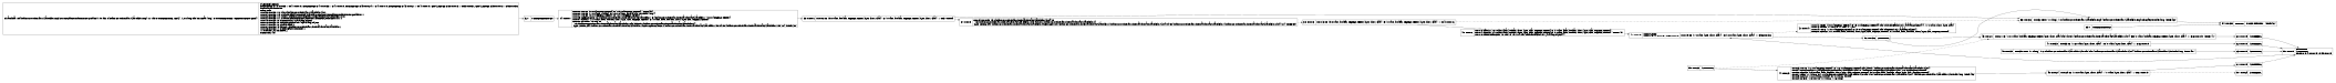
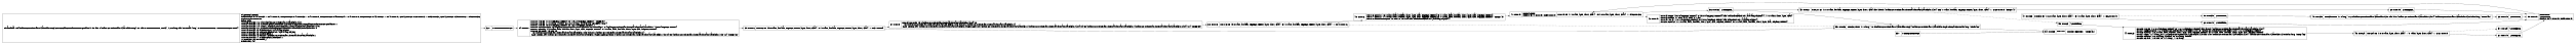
  digraph {
    rankdir=LR
    node [shape=record]
    n1 [label="{32\:\ ?|MTH_ENTER_BLOCK\l}"]
    n2 [label="{34\:\ 0x0000|0x0000: MOVE  (r0 I:??[OBJECT, ARRAY]) = (r19 I:??[OBJECT, ARRAY])  (LINE:454)\l0x0002: MOVE  (r1 I:??[long, double]) = (r20 I:??[long, double] A[D('newHead' long)]) \l0x0004: MOVE  (r3 I:??[OBJECT, ARRAY]) = (r0 I:??[OBJECT, ARRAY]) \l0x0005: CHECK_CAST (r3 I:kotlinx.coroutines.flow.internal.AbstractSharedFlow) = (kotlinx.coroutines.flow.internal.AbstractSharedFlow) (r3 I:??[OBJECT, ARRAY]) \l0x0007: CONST  (r4 I:??[int, float, boolean, short, byte, char, OBJECT, ARRAY]) = (0 ??[int, float, boolean, short, byte, char, OBJECT, ARRAY]) \l0x0008: INVOKE  (r5 I:int) = \l  (r3 I:kotlinx.coroutines.flow.internal.AbstractSharedFlow A[D('this_$iv' kotlinx.coroutines.flow.internal.AbstractSharedFlow)])\l type: STATIC call: kotlinx.coroutines.flow.internal.AbstractSharedFlow.access$getNCollectors(kotlinx.coroutines.flow.internal.AbstractSharedFlow):int A[MD:(kotlinx.coroutines.flow.internal.AbstractSharedFlow):int (m)] (LINE:738)\l}"]
    n3 [label="{35\:\ 0x000c|0x000c: IF  (r5 I:??[int, boolean, OBJECT, ARRAY, byte, short, char]) != (0 ??[int, boolean, OBJECT, ARRAY, byte, short, char])  \-\> B:37:0x000f \l}"]
    n4 [label="{37\:\ 0x000f|0x000f: INVOKE  (r5 I:kotlinx.coroutines.flow.internal.AbstractSharedFlowSlot[]) = \l  (r3 I:kotlinx.coroutines.flow.internal.AbstractSharedFlow A[D('this_$iv' kotlinx.coroutines.flow.internal.AbstractSharedFlow)])\l type: STATIC call: kotlinx.coroutines.flow.internal.AbstractSharedFlow.access$getSlots(kotlinx.coroutines.flow.internal.AbstractSharedFlow):kotlinx.coroutines.flow.internal.AbstractSharedFlowSlot[] A[MD:(kotlinx.coroutines.flow.internal.AbstractSharedFlow):kotlinx.coroutines.flow.internal.AbstractSharedFlowSlot[] (m)] (LINE:739)\l}"]
    n5 [label="{53\:\ 0x003c|0x003c: IPUT  (r1 I:long), (r0 I:kotlinx.coroutines.flow.SharedFlowImpl) kotlinx.coroutines.flow.SharedFlowImpl.minCollectorIndex long  (LINE:460)\l}"]
    n6 [label="{38\:\ 0x0013|0x0013: IF  (r5 I:??[int, boolean, OBJECT, ARRAY, byte, short, char]) != (0 ??[int, boolean, OBJECT, ARRAY, byte, short, char])  \-\> B:40:0x0016 \l}"]
    n7 [label="{54\:\ 0x003e|RETURN\l|0x003e: RETURN    (LINE:461)\l}"]
    n8 [label="{40\:\ 0x0016|0x0016: CONST  (r6 I:??[int, float, boolean, short, byte, char, OBJECT, ARRAY]) = (0 ??[int, float, boolean, short, byte, char, OBJECT, ARRAY]) \l0x0017: CONST  (r7 I:??[int, float, boolean, short, byte, char, OBJECT, ARRAY]) = (0 ??[int, float, boolean, short, byte, char, OBJECT, ARRAY])  (LINE:740)\l0x0018: ARRAY_LENGTH  (r8 I:int) = (r5 I:??[] A[D('$this$forEach$iv$iv' java.lang.Object[])]) \l}"]
    n9 [label="{41\:\ 0x0019|LOOP_START\lLOOP:0: B:41:0x0019\-\>B:59:0x0019\l|0x0019: IF  (r7 I:??[int, byte, short, char]) \>= (r8 I:??[int, byte, short, char])  \-\> B:56:0x003c \l}"]
    n10 [label="{42\:\ 0x001b|0x001b: AGET  (r9 I:??[OBJECT, ARRAY]) = (r5 I:??[OBJECT, ARRAY][] A[D('$this$forEach$iv$iv' java.lang.Object[])]), (r7 I:??[int, short, byte, char]) \l0x001d: ARITH  (r7 I:int) = (r7 I:int) + (1 int) \l0x001f: MOVE  (r10 I:??[OBJECT, ARRAY]) = (r9 I:??[OBJECT, ARRAY] A[D('element$iv$iv' java.lang.Object)]) \l0x0020: CONST  (r11 I:??[int, float, boolean, short, byte, char, OBJECT, ARRAY]) = (0 ??[int, float, boolean, short, byte, char, OBJECT, ARRAY]) \l}"]
    n11 [label="{56\:\ 0x003c|SYNTHETIC\l}"]
    n12 [label="{43\:\ 0x0021|0x0021: IF  (r10 I:??[int, boolean, OBJECT, ARRAY, byte, short, char] A[D('slot$iv' kotlinx.coroutines.flow.internal.AbstractSharedFlowSlot)]) == (0 ??[int, boolean, OBJECT, ARRAY, byte, short, char])  \-\> B:60:0x0019  (LINE:741)\l}"]
    n13 [label="{55\:\ 0x0023|SYNTHETIC\l}"]
    n14 [label="{60\:\ 0x0019|SYNTHETIC\l}"]
    n15 [label="{44\:\ 0x0023|0x0023: MOVE  (r12 I:??[OBJECT, ARRAY]) = (r10 I:??[OBJECT, ARRAY] A[D('slot$iv' kotlinx.coroutines.flow.internal.AbstractSharedFlowSlot)]) \l0x0024: CHECK_CAST (r12 I:kotlinx.coroutines.flow.SharedFlowSlot) = (kotlinx.coroutines.flow.SharedFlowSlot) (r12 I:??[OBJECT, ARRAY]) \l0x0026: CONST  (r13 I:??[int, float, boolean, short, byte, char, OBJECT, ARRAY]) = (0 ??[int, float, boolean, short, byte, char, OBJECT, ARRAY]) \l0x0027: IGET  (r14 I:long) = (r12 I:kotlinx.coroutines.flow.SharedFlowSlot A[D('slot' kotlinx.coroutines.flow.SharedFlowSlot)]) kotlinx.coroutines.flow.SharedFlowSlot.index long  (LINE:456)\l0x0029: CONST  (r16 I:??[long, double]) = (0 ??[long, double]) \l0x002b: CMP_L  (r18 I:int) = (r14 I:long), (r16 I:long) \l}"]
    n16 [label="{59\:\ 0x0019|LOOP_END\lSYNTHETIC\lLOOP:0: B:41:0x0019\-\>B:59:0x0019\l}"]
    n17 [label="{45\:\ 0x002d|0x002d: IF  (r18 I:??[int, byte, short, char]) \< (0 ??[int, byte, short, char])  \-\> B:61:0x0019 \l}"]
    n18 [label="{57\:\ 0x002f|SYNTHETIC\l}"]
    n19 [label="{61\:\ 0x0019|SYNTHETIC\l}"]
    n20 [label="{47\:\ 0x0033|0x0033: IF  (r16 I:??[int, byte, short, char]) \>= (0 ??[int, byte, short, char])  \-\> B:62:0x0019 \l}"]
+   n21 [label="{58\:\ 0x0035|SYNTHETIC\l}"]
    n22 [label="{62\:\ 0x0019|SYNTHETIC\l}"]
    n23 [label="{48\:\ 0x0035|0x0035: IPUT  (r1 I:long), (r12 I:kotlinx.coroutines.flow.SharedFlowSlot A[D('slot' kotlinx.coroutines.flow.SharedFlowSlot)]) kotlinx.coroutines.flow.SharedFlowSlot.index long  (LINE:457)\l}"]
    n24 [label="{63\:\ 0x0019|SYNTHETIC\l}"]
    n25 [label="{33\:\ ?|MTH_EXIT_BLOCK\l}"]
    n26 [label="{private final void kotlinx.coroutines.flow.SharedFlowImpl.correctCollectorIndexesOnDropOldest((r19 'this' I:kotlinx.coroutines.flow.SharedFlowImpl\<T\> A[IMMUTABLE_TYPE, THIS]), (r20 I:long A[D('newHead' long), IMMUTABLE_TYPE, METHOD_ARGUMENT]))  | USE_LINES_HINTS\lBACK_EDGE: B:48:0x0035 \-\> B:41:0x0019, BACK_EDGE: B:47:0x0033 \-\> B:41:0x0019, BACK_EDGE: B:45:0x002d \-\> B:41:0x0019, BACK_EDGE: B:43:0x0021 \-\> B:41:0x0019, CROSS_EDGE: B:38:0x0013 \-\> B:53:0x003c, CROSS_EDGE: B:35:0x000c \-\> B:53:0x003c\lINLINE_NOT_NEEDED\lDebug Info:\l  0x0026\-0x0038: r12 'slot' Lkotlinx\/coroutines\/flow\/SharedFlowSlot;\l  0x0027\-0x0038: r13 '$i$a$\-forEachSlotLocked\-SharedFlowImpl$correctCollectorIndexesOnDropOldest$1' I\l  0x0020\-0x0039: r10 'slot$iv' Lkotlinx\/coroutines\/flow\/internal\/AbstractSharedFlowSlot;\l  0x0021\-0x0039: r11 '$i$a$\-forEach\-AbstractSharedFlow$forEachSlotLocked$1$iv' I\l  0x001d\-0x003a: r9 'element$iv$iv' Ljava\/lang\/Object;\l  0x0016\-0x003b: r5 '$this$forEach$iv$iv' [Ljava\/lang\/Object;\l  0x0017\-0x003b: r6 '$i$f$forEach' I\l  0x0007\-0x003c: r3 'this_$iv' Lkotlinx\/coroutines\/flow\/internal\/AbstractSharedFlow;\l  0x0008\-0x003c: r4 '$i$f$forEachSlotLocked' I\l  \-1 \-0x003e: r20 'newHead' J\lTYPE_VARS: [T]\l}"]
    n1 -> n2
    n2 -> n3
    n3 -> n4
    n3 -> n5 [style=solid]
    n4 -> n6
    n5 -> n7
    n6 -> n5 [style=dashed]
    n6 -> n8
    n8 -> n9
    n9 -> n10 [style=dashed]
    n9 -> n11
    n11 -> n5
    n11 -> n12
-   n13 -> n12 [style=dashed]
+   n12 -> n13 [style=dashed]
    n12 -> n14
    n13 -> n15
    n14 -> n16
    n15 -> n17
    n16 -> n9
    n17 -> n18 [style=dashed]
    n17 -> n19
    n19 -> n16
+   n20 -> n21 [style=dashed]
    n20 -> n22
+   n21 -> n23
    n22 -> n16
    n23 -> n24
    n24 -> n16
    n25 -> n7
    n26 -> n1
  }
